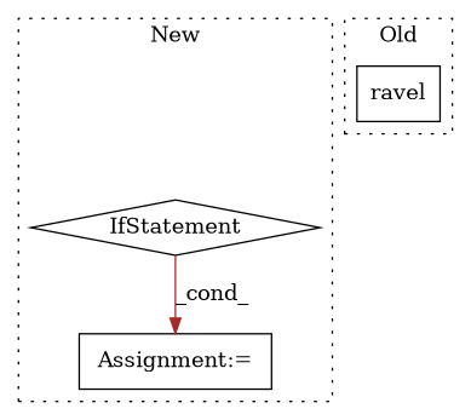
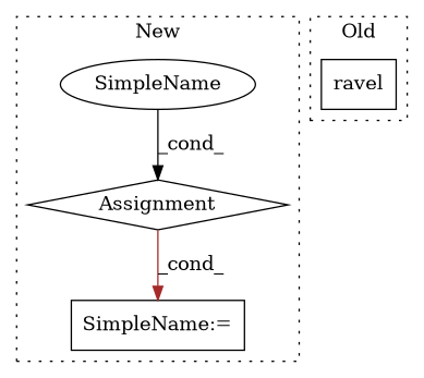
  digraph {
    node [shape=box]
    edge [arrowhead=normal]
-   n1 [a=25 l="4,2" label=IfStatement s="357,381" shape=diamond]
-   n3 [a=7 l=1 label="Assignment:=" s=502]
+   n1 [a=25 l="4,2" label=Assignment s="357,381" shape=diamond]
+   n2 [a=42 label=SimpleName shape=ellipse]
+   n3 [a=7 l=1 label="SimpleName:=" s=502]
    n4 [a=32 l=7 label=ravel s=411]
    subgraph cluster_1 {
      label=New
      style=dotted
      n1
+     n2
      n3
    }
    subgraph cluster_2 {
      label=Old
      style=dotted
      n4
    }
    n1 -> n3 [color=brown label=_cond_]
+   n2 -> n1 [color=black label=_cond_]
  }
